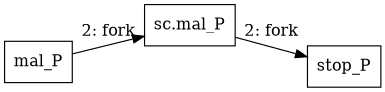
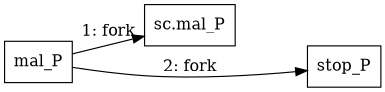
  digraph {
    engine=neato
    fixedsize=false
    fontsize=10
    nodesep=0.3
    rankdir=LR
    ranksep=0
    splines=true
    node [node_type=Process shape=box]
    n1 [label="sc.mal_P"]
    mal_P
    stop_P
-   n1 -> stop_P [label="2: fork"]
-   mal_P -> n1 [label="2: fork"]
+   mal_P -> stop_P [label="2: fork"]
+   mal_P -> n1 [label="1: fork"]
  }
